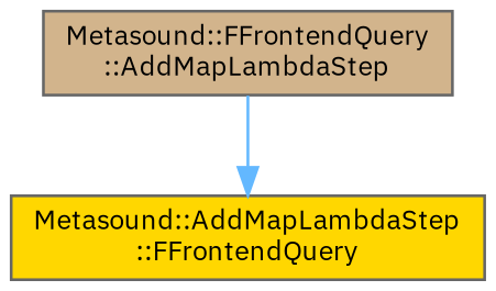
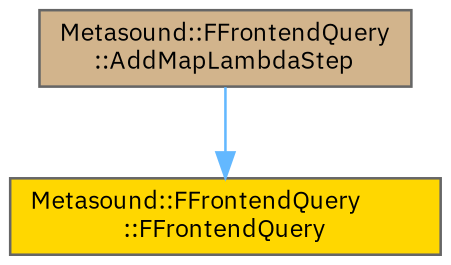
  digraph {
    rankdir=TB
    fontname="IBM Plex Sans"
    node [fontname="IBM Plex Sans" fontsize=10 shape=box style=filled]
    n1 [color=gray40 fillcolor=tan fontcolor=black height=0.2 label="Metasound::FFrontendQuery\l::AddMapLambdaStep" width=0.4]
-   n2 [color=grey40 fillcolor=gold height=0.2 label="Metasound::AddMapLambdaStep\l::FFrontendQuery" width=0.4]
+   n2 [color=grey40 fillcolor=gold height=0.2 label="Metasound::FFrontendQuery\l::FFrontendQuery" width=0.4]
    n1 -> n2 [color=steelblue1 fontname="IBM Plex Sans" fontsize=10 labelfontname=Helvetica labelfontsize=10 style=solid]
  }
